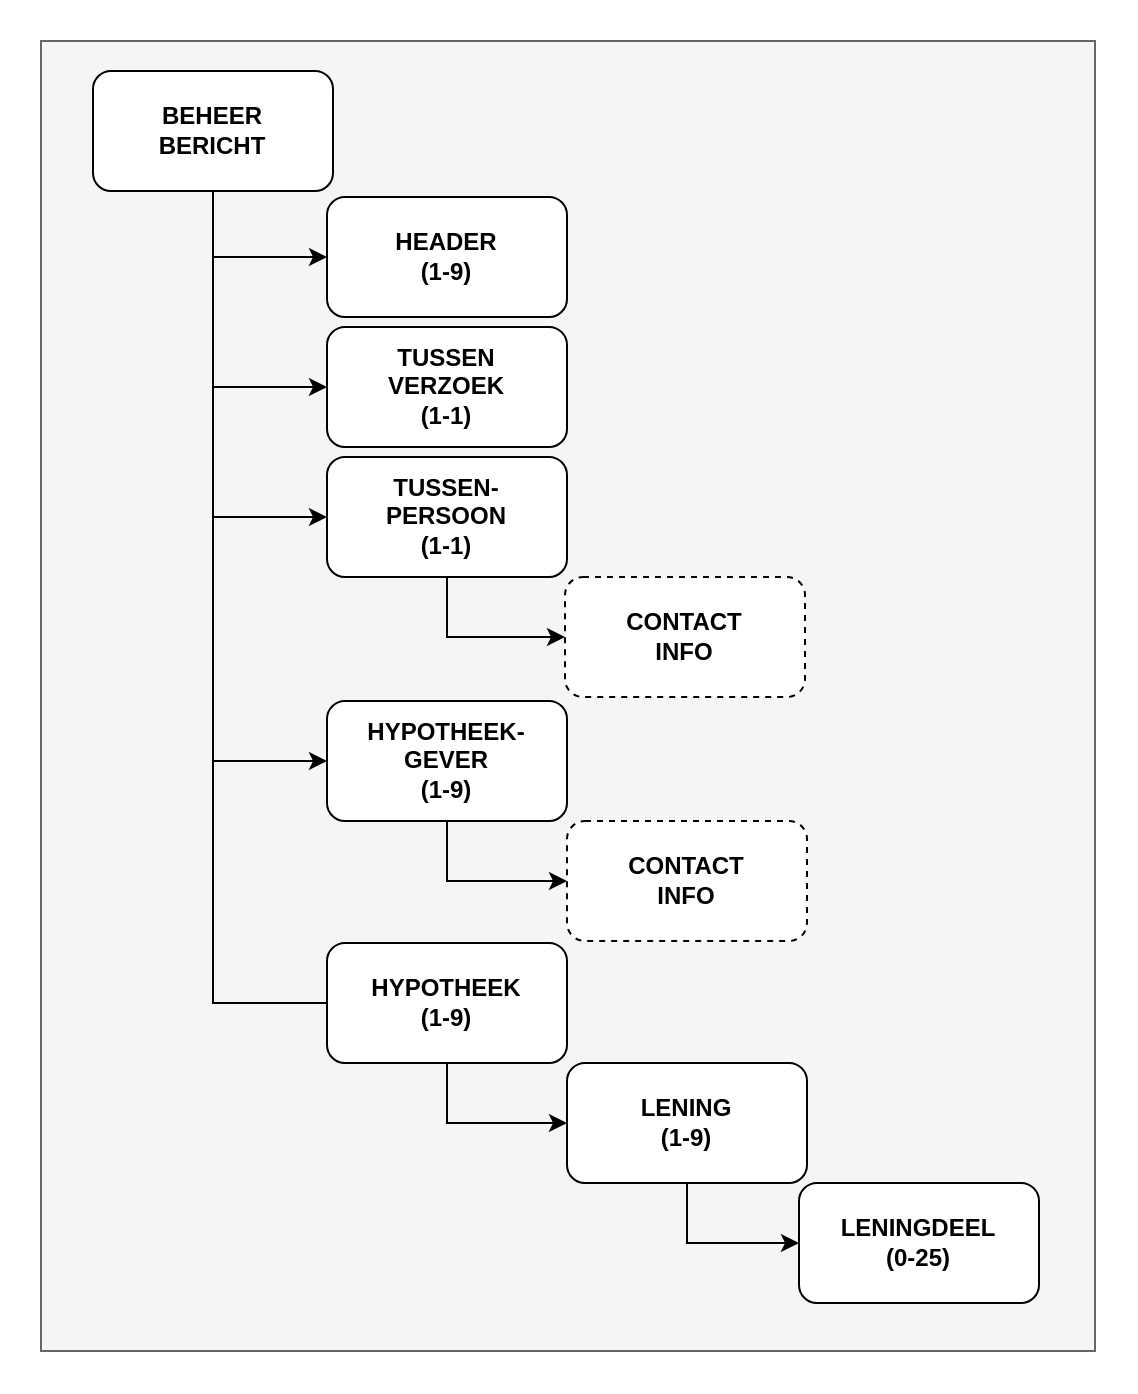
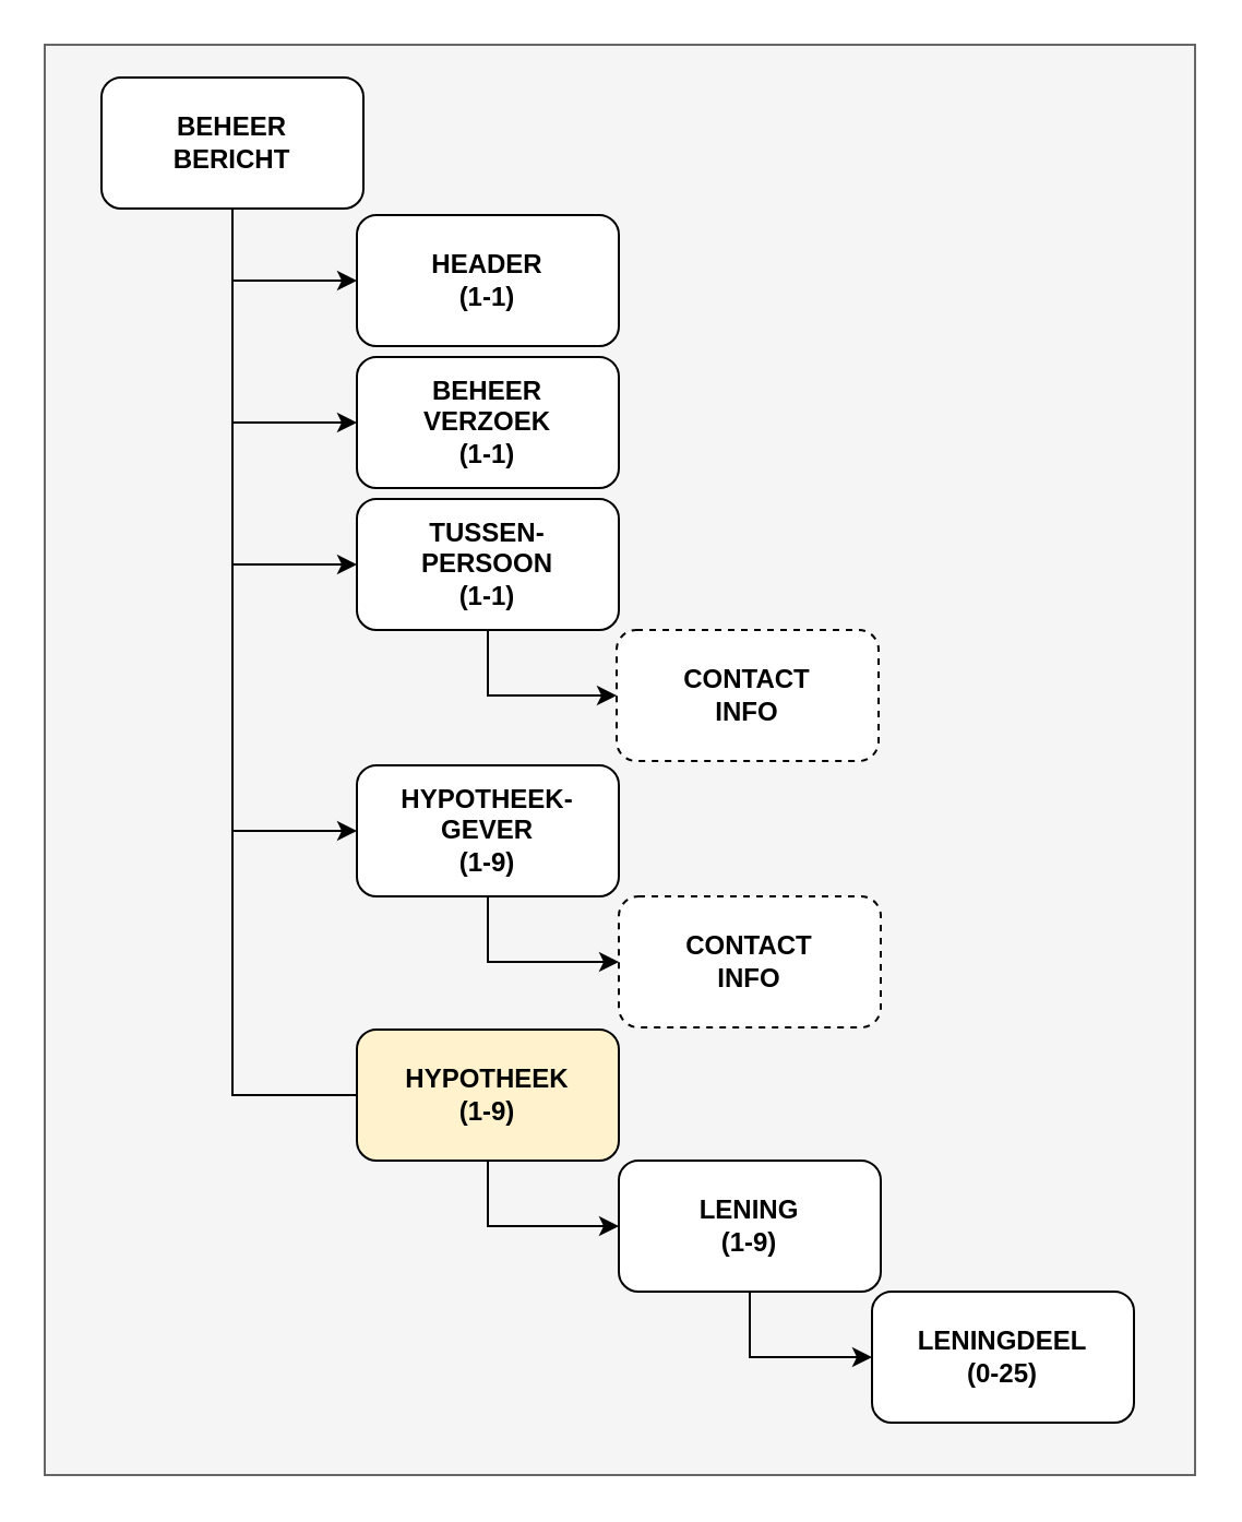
  <mxCell id="0" />
  <mxCell id="1" parent="0" />
  <mxCell id="2" value="" style="rounded=0;whiteSpace=wrap;html=1;fillColor=#f5f5f5;strokeColor=#666666;fontColor=#333333;labelBackgroundColor=none;" parent="1" vertex="1"><mxGeometry x="20" y="20" width="527" height="655" as="geometry" /></mxCell>
  <mxCell id="3" style="edgeStyle=orthogonalEdgeStyle;rounded=0;orthogonalLoop=1;jettySize=auto;html=1;exitX=0.5;exitY=1;exitDx=0;exitDy=0;entryX=0;entryY=0.5;entryDx=0;entryDy=0;" parent="1" source="4" target="5" edge="1"><mxGeometry relative="1" as="geometry" /></mxCell>
  <mxCell id="4" value="LENING&lt;br&gt;(1-9)" style="rounded=1;whiteSpace=wrap;html=1;fontStyle=1;" parent="1" vertex="1"><mxGeometry x="282.997" y="531" width="120" height="60" as="geometry" /></mxCell>
  <mxCell id="5" value="LENINGDEEL&lt;br&gt;(0-25)" style="rounded=1;whiteSpace=wrap;html=1;fontStyle=1;" parent="1" vertex="1"><mxGeometry x="398.997" y="591" width="120" height="60" as="geometry" /></mxCell>
  <mxCell id="6" style="edgeStyle=orthogonalEdgeStyle;rounded=0;orthogonalLoop=1;jettySize=auto;html=1;exitX=0.5;exitY=1;exitDx=0;exitDy=0;entryX=0;entryY=0.5;entryDx=0;entryDy=0;" parent="1" source="7" target="21" edge="1"><mxGeometry relative="1" as="geometry" /></mxCell>
  <mxCell id="7" value="HYPOTHEEK-&lt;br&gt;GEVER&lt;br&gt;(1-9)" style="rounded=1;whiteSpace=wrap;html=1;fontStyle=1;" parent="1" vertex="1"><mxGeometry x="162.997" y="350" width="120" height="60" as="geometry" /></mxCell>
  <mxCell id="8" style="edgeStyle=orthogonalEdgeStyle;rounded=0;orthogonalLoop=1;jettySize=auto;html=1;exitX=0.5;exitY=1;exitDx=0;exitDy=0;entryX=0;entryY=0.5;entryDx=0;entryDy=0;" parent="1" source="13" target="15" edge="1"><mxGeometry relative="1" as="geometry" /></mxCell>
  <mxCell id="9" style="edgeStyle=orthogonalEdgeStyle;rounded=0;orthogonalLoop=1;jettySize=auto;html=1;exitX=0.5;exitY=1;exitDx=0;exitDy=0;entryX=0;entryY=0.5;entryDx=0;entryDy=0;" parent="1" source="13" target="14" edge="1"><mxGeometry relative="1" as="geometry" /></mxCell>
  <mxCell id="10" style="edgeStyle=orthogonalEdgeStyle;rounded=0;orthogonalLoop=1;jettySize=auto;html=1;exitX=0.5;exitY=1;exitDx=0;exitDy=0;entryX=0;entryY=0.5;entryDx=0;entryDy=0;" parent="1" source="13" target="17" edge="1"><mxGeometry relative="1" as="geometry" /></mxCell>
  <mxCell id="11" style="edgeStyle=orthogonalEdgeStyle;rounded=0;orthogonalLoop=1;jettySize=auto;html=1;exitX=0.5;exitY=1;exitDx=0;exitDy=0;entryX=0;entryY=0.5;entryDx=0;entryDy=0;" parent="1" source="13" target="7" edge="1"><mxGeometry relative="1" as="geometry" /></mxCell>
  <mxCell id="12" style="edgeStyle=orthogonalEdgeStyle;rounded=0;orthogonalLoop=1;jettySize=auto;html=1;exitX=0.5;exitY=1;exitDx=0;exitDy=0;entryX=0;entryY=0.5;entryDx=0;entryDy=0;endArrow=none;" parent="1" source="13" target="19" edge="1"><mxGeometry relative="1" as="geometry" /></mxCell>
  <mxCell id="13" value="BEHEER&lt;br&gt;BERICHT" style="rounded=1;whiteSpace=wrap;html=1;fontStyle=1;" parent="1" vertex="1"><mxGeometry x="45.997" y="35" width="120" height="60" as="geometry" /></mxCell>
- <mxCell id="14" value="TUSSEN&lt;br&gt;VERZOEK&lt;br&gt;(1-1)" style="rounded=1;whiteSpace=wrap;html=1;fontStyle=1;" parent="1" vertex="1"><mxGeometry x="162.997" y="163" width="120" height="60" as="geometry" /></mxCell>
- <mxCell id="15" value="HEADER&lt;br&gt;(1-9)" style="rounded=1;whiteSpace=wrap;html=1;fontStyle=1;" parent="1" vertex="1"><mxGeometry x="162.997" y="98" width="120" height="60" as="geometry" /></mxCell>
+ <mxCell id="14" value="BEHEER&lt;br&gt;VERZOEK&lt;br&gt;(1-1)" style="rounded=1;whiteSpace=wrap;html=1;fontStyle=1;" parent="1" vertex="1"><mxGeometry x="162.997" y="163" width="120" height="60" as="geometry" /></mxCell>
+ <mxCell id="15" value="HEADER&lt;br&gt;(1-1)" style="rounded=1;whiteSpace=wrap;html=1;fontStyle=1;" parent="1" vertex="1"><mxGeometry x="162.997" y="98" width="120" height="60" as="geometry" /></mxCell>
  <mxCell id="16" style="edgeStyle=orthogonalEdgeStyle;rounded=0;orthogonalLoop=1;jettySize=auto;html=1;exitX=0.5;exitY=1;exitDx=0;exitDy=0;entryX=0;entryY=0.5;entryDx=0;entryDy=0;" parent="1" source="17" target="20" edge="1"><mxGeometry relative="1" as="geometry" /></mxCell>
  <mxCell id="17" value="TUSSEN-&lt;br&gt;PERSOON&lt;br&gt;(1-1)" style="rounded=1;whiteSpace=wrap;html=1;fontStyle=1;" parent="1" vertex="1"><mxGeometry x="162.997" y="228" width="120" height="60" as="geometry" /></mxCell>
  <mxCell id="18" style="edgeStyle=orthogonalEdgeStyle;rounded=0;orthogonalLoop=1;jettySize=auto;html=1;exitX=0.5;exitY=1;exitDx=0;exitDy=0;entryX=0;entryY=0.5;entryDx=0;entryDy=0;" parent="1" source="19" target="4" edge="1"><mxGeometry relative="1" as="geometry" /></mxCell>
- <mxCell id="19" value="HYPOTHEEK&lt;br&gt;(1-9)" style="rounded=1;whiteSpace=wrap;html=1;fontStyle=1;" parent="1" vertex="1"><mxGeometry x="162.997" y="471" width="120" height="60" as="geometry" /></mxCell>
+ <mxCell id="19" value="HYPOTHEEK&lt;br&gt;(1-9)" style="rounded=1;whiteSpace=wrap;html=1;fontStyle=1;fillColor=#fff2cc;" parent="1" vertex="1"><mxGeometry x="162.997" y="471" width="120" height="60" as="geometry" /></mxCell>
  <mxCell id="20" value="CONTACT&lt;br&gt;INFO" style="rounded=1;whiteSpace=wrap;html=1;fontStyle=1;dashed=1;" parent="1" vertex="1"><mxGeometry x="281.997" y="288" width="120" height="60" as="geometry" /></mxCell>
  <mxCell id="21" value="CONTACT&lt;br&gt;INFO" style="rounded=1;whiteSpace=wrap;html=1;fontStyle=1;dashed=1;" parent="1" vertex="1"><mxGeometry x="282.997" y="410" width="120" height="60" as="geometry" /></mxCell>
